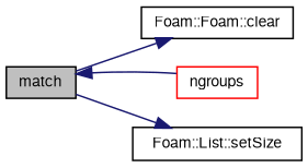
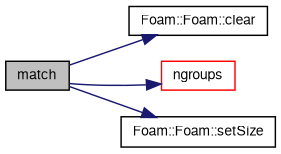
  digraph {
    rankdir=LR
    node [color=black fontname=FreeSans fontsize=10 shape=record]
    edge [color=midnightblue fontname=FreeSans fontsize=10 labelfontname=FreeSans labelfontsize=10 style=solid]
    n1 [fillcolor=grey75 fontcolor=black height=0.2 label=match style=filled width=0.4]
    n2 [height=0.2 label="Foam::Foam::clear" width=0.4]
    n3 [color=red height=0.2 label=ngroups width=0.4]
-   n4 [height=0.2 label="Foam::List::setSize" width=0.4]
+   n4 [height=0.2 label="Foam::Foam::setSize" width=0.4]
    n1 -> n2
-   n3 -> n1
+   n1 -> n3
    n1 -> n4
  }
